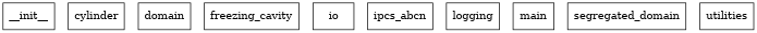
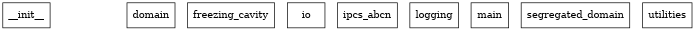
  digraph {
    rankdir=BT
    node [shape=box]
    n1 [label=__init__]
-   n2 [label=cylinder]
    n3 [label=domain]
    n4 [label=freezing_cavity]
    n5 [label=io]
    n6 [label=ipcs_abcn]
    n7 [label=logging]
    n8 [label=main]
    n9 [label=segregated_domain]
    n10 [label=utilities]
  }
